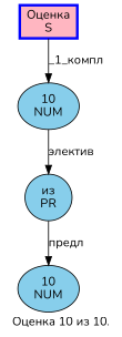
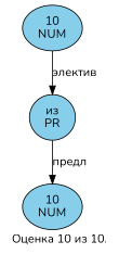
  digraph {
    label="Оценка 10 из 10."
    fontname=Nunito
    node [fillcolor=skyblue penwidth=1 shape=ellipse style=filled fontname=Nunito]
    edge [fontname=Nunito]
-   n1 [color=blue fillcolor=lightpink label="Оценка\nS" penwidth=3 shape=box]
    n2 [label="10\nNUM"]
    n3 [label="из\nPR"]
    n4 [label="10\nNUM"]
-   n1 -> n2 [label="_1_компл"]
    n2 -> n3 [label="электив"]
    n3 -> n4 [label="предл"]
  }
